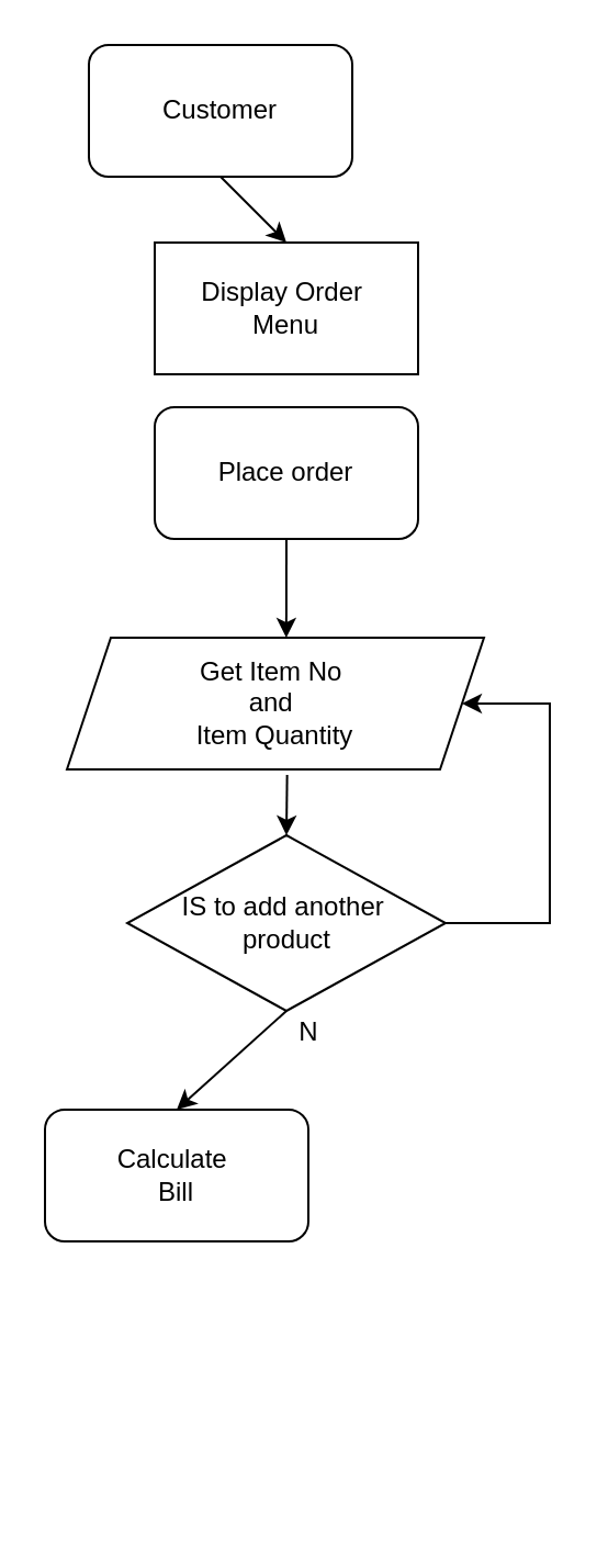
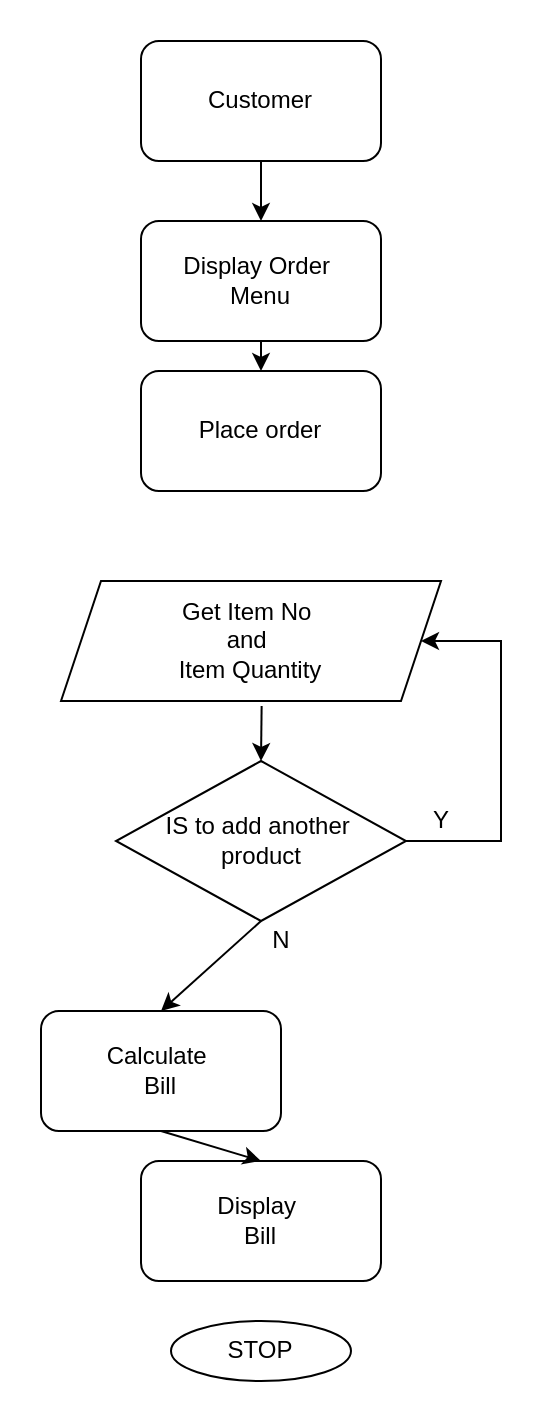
  <mxCell id="0" />
  <mxCell id="1" parent="0" />
- <mxCell id="2" value="Customer" style="rounded=1;whiteSpace=wrap;html=1;" vertex="1" parent="1"><mxGeometry x="40" y="20" width="120" height="60" as="geometry" /></mxCell>
- <mxCell id="3" value="Display Order&amp;nbsp;&lt;br&gt;Menu" style="whiteSpace=wrap;html=1;rounded=0;" vertex="1" parent="1"><mxGeometry x="70" y="110" width="120" height="60" as="geometry" /></mxCell>
+ <mxCell id="2" value="Customer" style="rounded=1;whiteSpace=wrap;html=1;" vertex="1" parent="1"><mxGeometry x="70" y="20" width="120" height="60" as="geometry" /></mxCell>
+ <mxCell id="3" value="Display Order&amp;nbsp;&lt;br&gt;Menu" style="rounded=1;whiteSpace=wrap;html=1;" vertex="1" parent="1"><mxGeometry x="70" y="110" width="120" height="60" as="geometry" /></mxCell>
  <mxCell id="4" value="Place order" style="rounded=1;whiteSpace=wrap;html=1;" vertex="1" parent="1"><mxGeometry x="70" y="185" width="120" height="60" as="geometry" /></mxCell>
  <mxCell id="5" value="" style="endArrow=classic;html=1;rounded=0;exitX=0.5;exitY=1;exitDx=0;exitDy=0;entryX=0.5;entryY=0;entryDx=0;entryDy=0;" edge="1" parent="1" source="2" target="3"><mxGeometry width="50" height="50" relative="1" as="geometry"><mxPoint x="130" y="280" as="sourcePoint" /><mxPoint x="180" y="230" as="targetPoint" /></mxGeometry></mxCell>
+ <mxCell id="6" value="" style="endArrow=classic;html=1;rounded=0;exitX=0.5;exitY=1;exitDx=0;exitDy=0;entryX=0.5;entryY=0;entryDx=0;entryDy=0;" edge="1" parent="1" source="3" target="4"><mxGeometry width="50" height="50" relative="1" as="geometry"><mxPoint x="130" y="280" as="sourcePoint" /><mxPoint x="180" y="230" as="targetPoint" /></mxGeometry></mxCell>
  <mxCell id="7" value="Get Item No&amp;nbsp;&lt;br&gt;and&amp;nbsp;&lt;br&gt;Item Quantity" style="shape=parallelogram;perimeter=parallelogramPerimeter;whiteSpace=wrap;html=1;fixedSize=1;" vertex="1" parent="1"><mxGeometry x="30" y="290" width="190" height="60" as="geometry" /></mxCell>
  <mxCell id="8" value="IS to add another&amp;nbsp;&lt;br&gt;product" style="rhombus;whiteSpace=wrap;html=1;" vertex="1" parent="1"><mxGeometry x="57.5" y="380" width="145" height="80" as="geometry" /></mxCell>
- <mxCell id="9" value="" style="endArrow=classic;html=1;rounded=0;exitX=0.5;exitY=1;exitDx=0;exitDy=0;entryX=0.526;entryY=0;entryDx=0;entryDy=0;entryPerimeter=0;" edge="1" parent="1" source="4" target="7"><mxGeometry width="50" height="50" relative="1" as="geometry"><mxPoint x="140" y="250" as="sourcePoint" /><mxPoint x="190" y="200" as="targetPoint" /></mxGeometry></mxCell>
  <mxCell id="10" value="" style="endArrow=classic;html=1;rounded=0;exitX=0.528;exitY=1.041;exitDx=0;exitDy=0;exitPerimeter=0;entryX=0.5;entryY=0;entryDx=0;entryDy=0;" edge="1" parent="1" source="7" target="8"><mxGeometry width="50" height="50" relative="1" as="geometry"><mxPoint x="140" y="420" as="sourcePoint" /><mxPoint x="190" y="370" as="targetPoint" /></mxGeometry></mxCell>
  <mxCell id="11" value="" style="endArrow=classic;html=1;rounded=0;exitX=1;exitY=0.5;exitDx=0;exitDy=0;entryX=1;entryY=0.5;entryDx=0;entryDy=0;" edge="1" parent="1" source="8" target="7"><mxGeometry width="50" height="50" relative="1" as="geometry"><mxPoint x="170" y="470" as="sourcePoint" /><mxPoint x="250" y="420" as="targetPoint" /><Array as="points"><mxPoint x="250" y="420" /><mxPoint x="250" y="320" /></Array></mxGeometry></mxCell>
+ <mxCell id="12" value="Y" style="text;html=1;align=center;verticalAlign=middle;resizable=0;points=[];autosize=1;strokeColor=none;fillColor=none;" vertex="1" parent="1"><mxGeometry x="205" y="395" width="30" height="30" as="geometry" /></mxCell>
  <mxCell id="13" value="Calculate&amp;nbsp;&lt;br&gt;Bill" style="rounded=1;whiteSpace=wrap;html=1;" vertex="1" parent="1"><mxGeometry x="20" y="505" width="120" height="60" as="geometry" /></mxCell>
  <mxCell id="14" value="" style="endArrow=classic;html=1;rounded=0;exitX=0.5;exitY=1;exitDx=0;exitDy=0;entryX=0.5;entryY=0;entryDx=0;entryDy=0;" edge="1" parent="1" source="8" target="13"><mxGeometry width="50" height="50" relative="1" as="geometry"><mxPoint x="140" y="460" as="sourcePoint" /><mxPoint x="190" y="410" as="targetPoint" /></mxGeometry></mxCell>
+ <mxCell id="15" value="Display&amp;nbsp;&lt;br&gt;Bill" style="rounded=1;whiteSpace=wrap;html=1;" vertex="1" parent="1"><mxGeometry x="70" y="580" width="120" height="60" as="geometry" /></mxCell>
+ <mxCell id="16" value="" style="endArrow=classic;html=1;rounded=0;exitX=0.5;exitY=1;exitDx=0;exitDy=0;entryX=0.5;entryY=0;entryDx=0;entryDy=0;" edge="1" parent="1" source="13" target="15"><mxGeometry width="50" height="50" relative="1" as="geometry"><mxPoint x="140" y="580" as="sourcePoint" /><mxPoint x="190" y="530" as="targetPoint" /></mxGeometry></mxCell>
+ <mxCell id="17" value="STOP" style="ellipse;whiteSpace=wrap;html=1;" vertex="1" parent="1"><mxGeometry x="85" y="660" width="90" height="30" as="geometry" /></mxCell>
  <mxCell id="18" value="N" style="text;html=1;align=center;verticalAlign=middle;resizable=0;points=[];autosize=1;strokeColor=none;fillColor=none;" vertex="1" parent="1"><mxGeometry x="125" y="455" width="30" height="30" as="geometry" /></mxCell>
